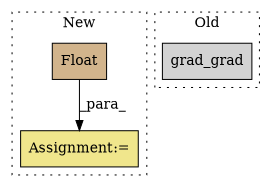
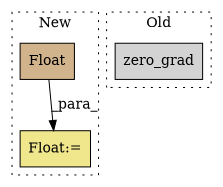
  digraph {
    node [a=32 shape=box style=filled]
    n1 [l=7 label=Float s=4123 fillcolor=tan]
-   n2 [a=7 l=2 label="Assignment:=" s=5907 fillcolor=khaki]
-   n3 [l=11 label=grad_grad s=5043 fillcolor=lightgrey]
+   n2 [a=7 l=2 label="Float:=" s=5907 fillcolor=khaki]
+   n3 [l=11 label=zero_grad s=5043 fillcolor=lightgrey]
    subgraph cluster_1 {
      label=New
      style=dotted
      n1
      n2
    }
    subgraph cluster_2 {
      label=Old
      style=dotted
      n3
    }
    n1 -> n2 [label=_para_ color=black]
  }
